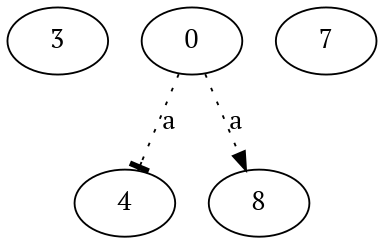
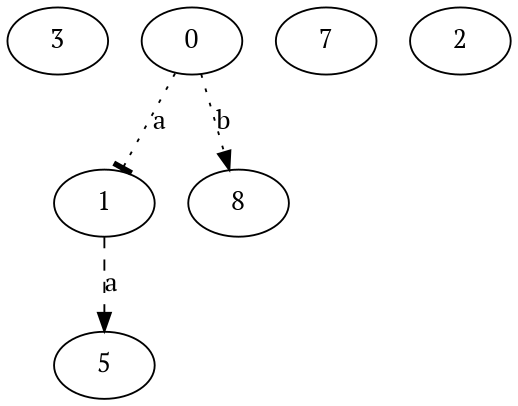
  strict digraph {
    fontname="PT Serif"
    node [fontname="PT Serif"]
    edge [arrowhead=normal fontname="PT Serif" style=dotted]
    3
-   4
+   4 [label=1]
+   5
    0
    8
    n6 [label=7]
+   2
+   4 -> 5 [label=a style=dashed]
    0 -> 4 [arrowhead=tee label=a]
-   0 -> 8 [label=a]
+   0 -> 8 [label=b]
  }
